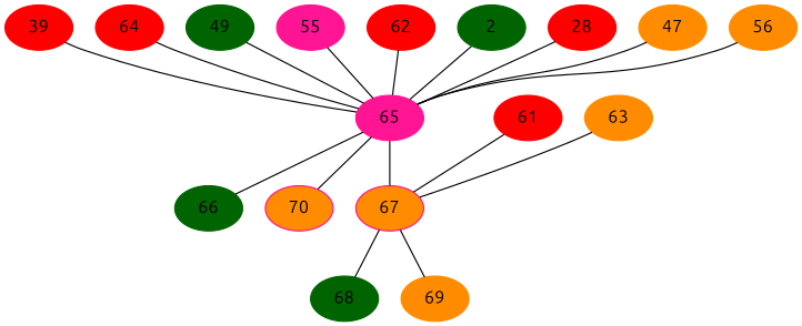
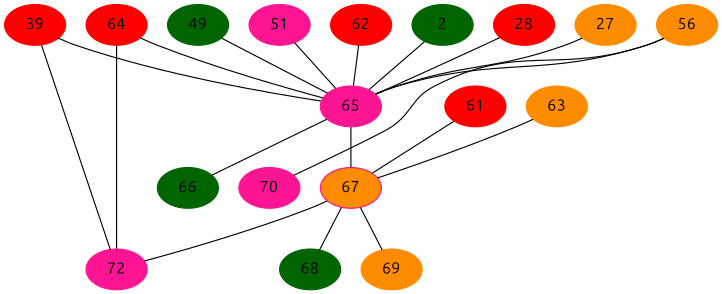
  graph {
    fontname=Ubuntu
    node [color=deeppink fontname=Ubuntu style=filled]
    edge [fontname=Ubuntu]
    2 [color=darkgreen super="+1"]
    65 [super="+15"]
    67 [fillcolor=darkorange super="+57+8+43+16+20+22+23+26+34+37+40+44+53+54+56"]
    66 [color=darkgreen]
-   70 [fillcolor=darkorange]
+   70
    28 [color=red]
    39 [color=red super="+24"]
+   72 [super="+35"]
    n9 [color=darkorange label=56 super="+30"]
-   47 [color=darkorange super="+45"]
+   47 [color=darkorange super="+45" label=27]
    49 [color=darkgreen]
-   55 [super="+52"]
+   55 [super="+52" label=51]
    68 [color=darkgreen super="+27"]
    69 [color=darkorange]
    61 [color=red super="+48"]
    62 [color=red super="+41"]
    63 [color=darkorange super="+60"]
    64 [color=red super="+13+21+33+50+51+59"]
    2 -- 65 [weight=3]
    65 -- 67 [weight=6]
    65 -- 66
-   65 -- 70
+   n9 -- 70
+   67 -- 72 [weight=2]
    67 -- 68
    67 -- 69
    28 -- 65
    39 -- 65 [weight=2]
+   39 -- 72 [weight=2]
    n9 -- 65
    47 -- 65
    49 -- 65
    55 -- 65
    61 -- 67
    62 -- 65
    63 -- 67
    64 -- 65 [weight=2]
+   64 -- 72
  }
